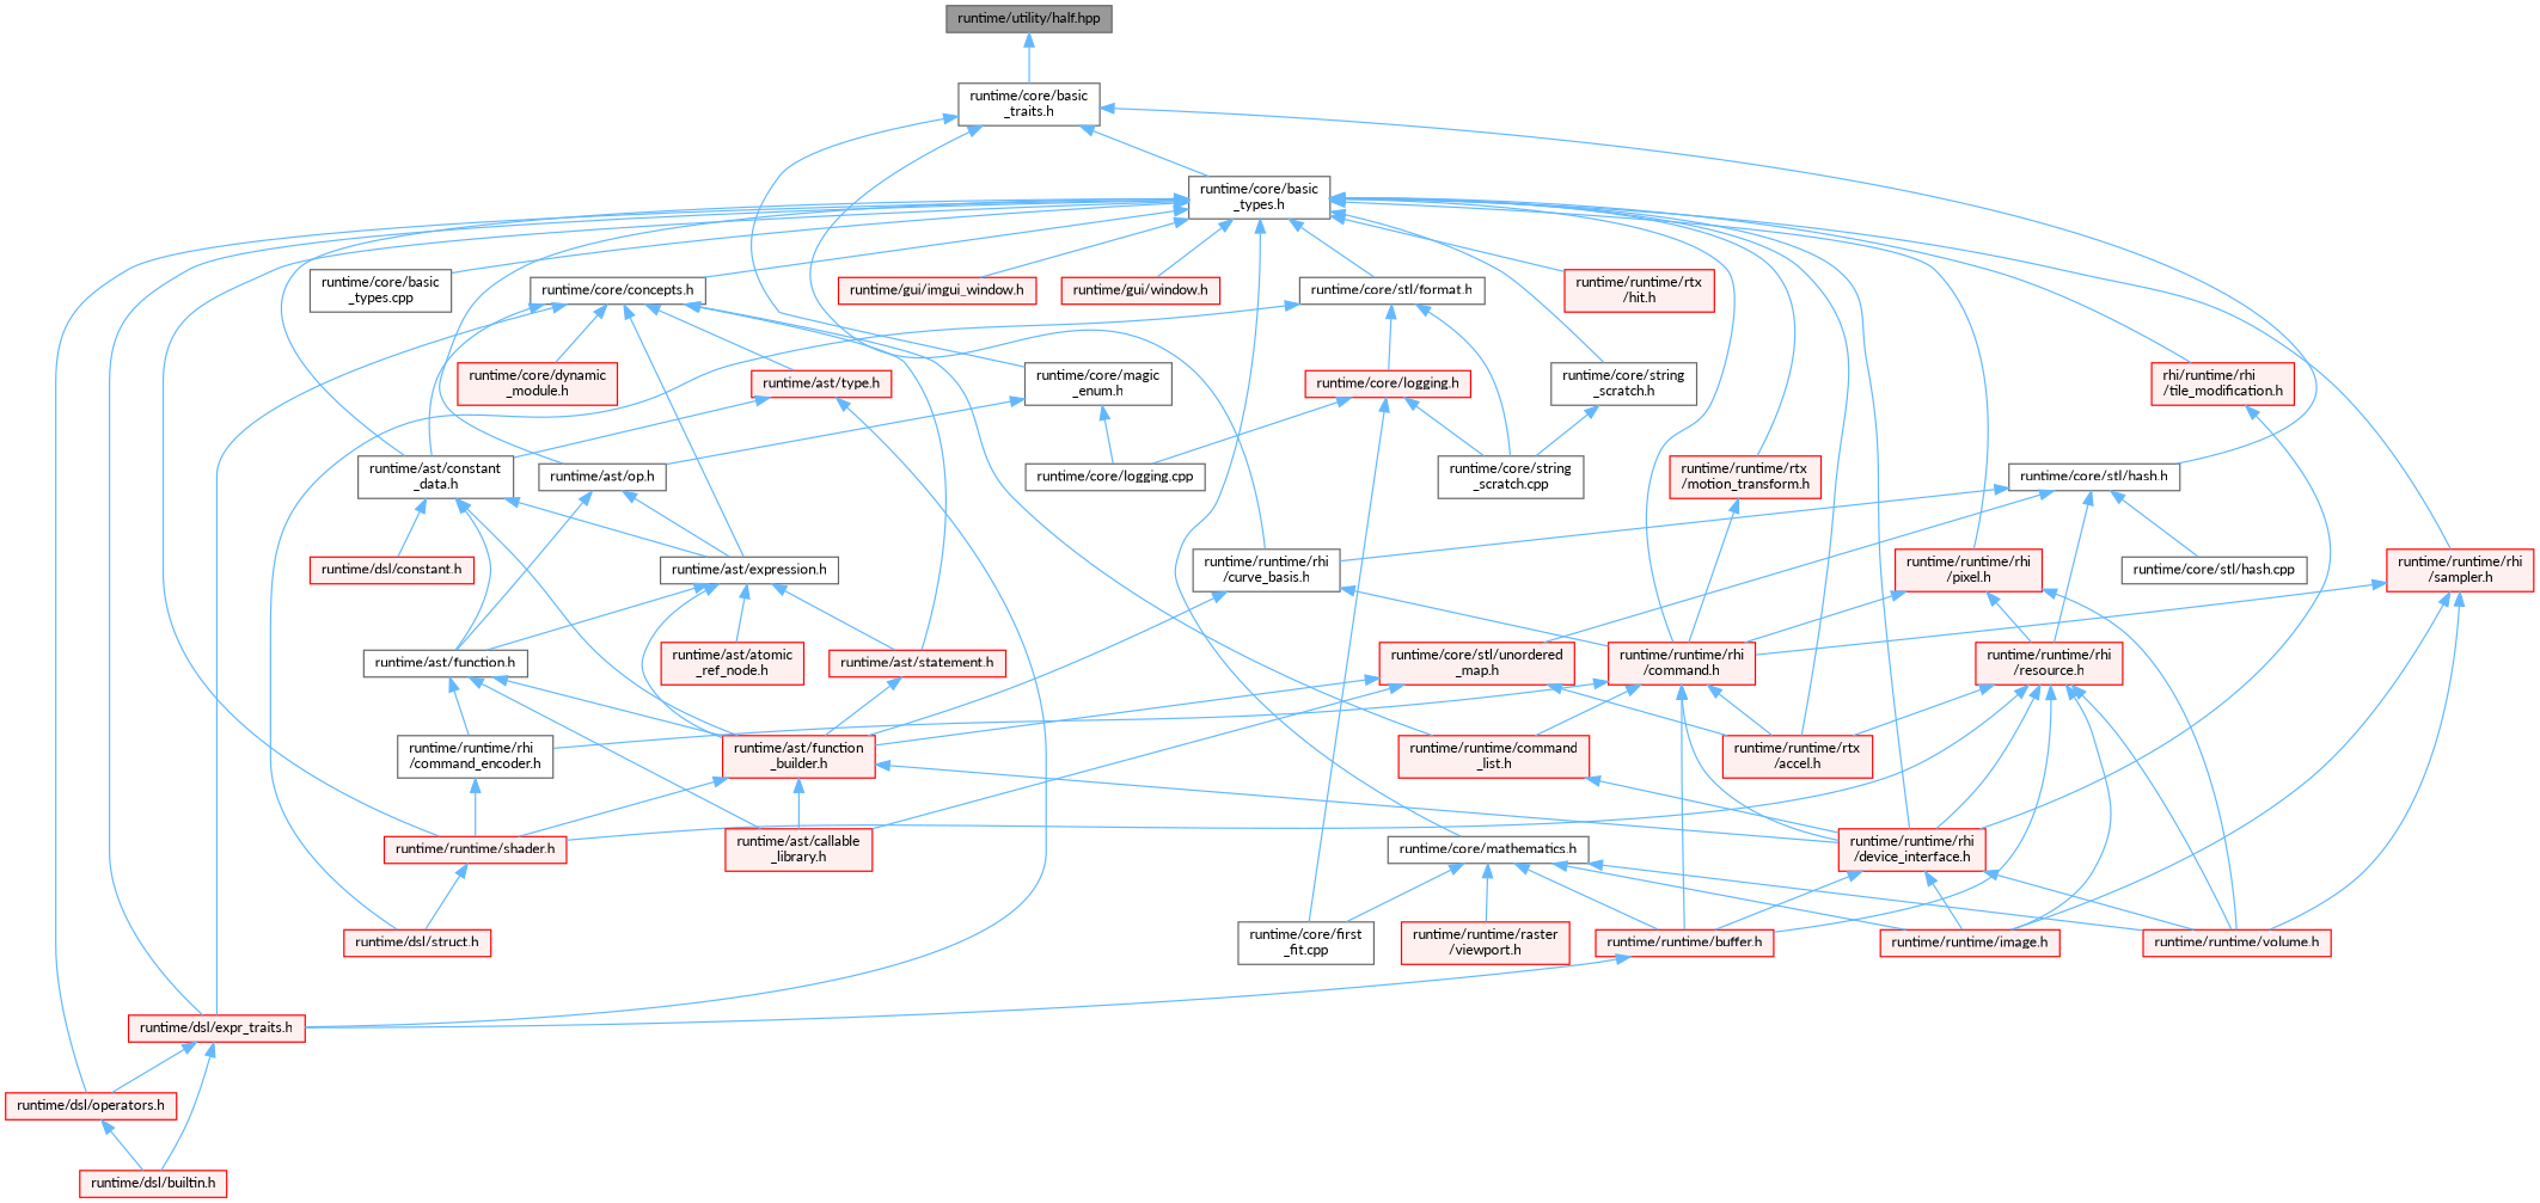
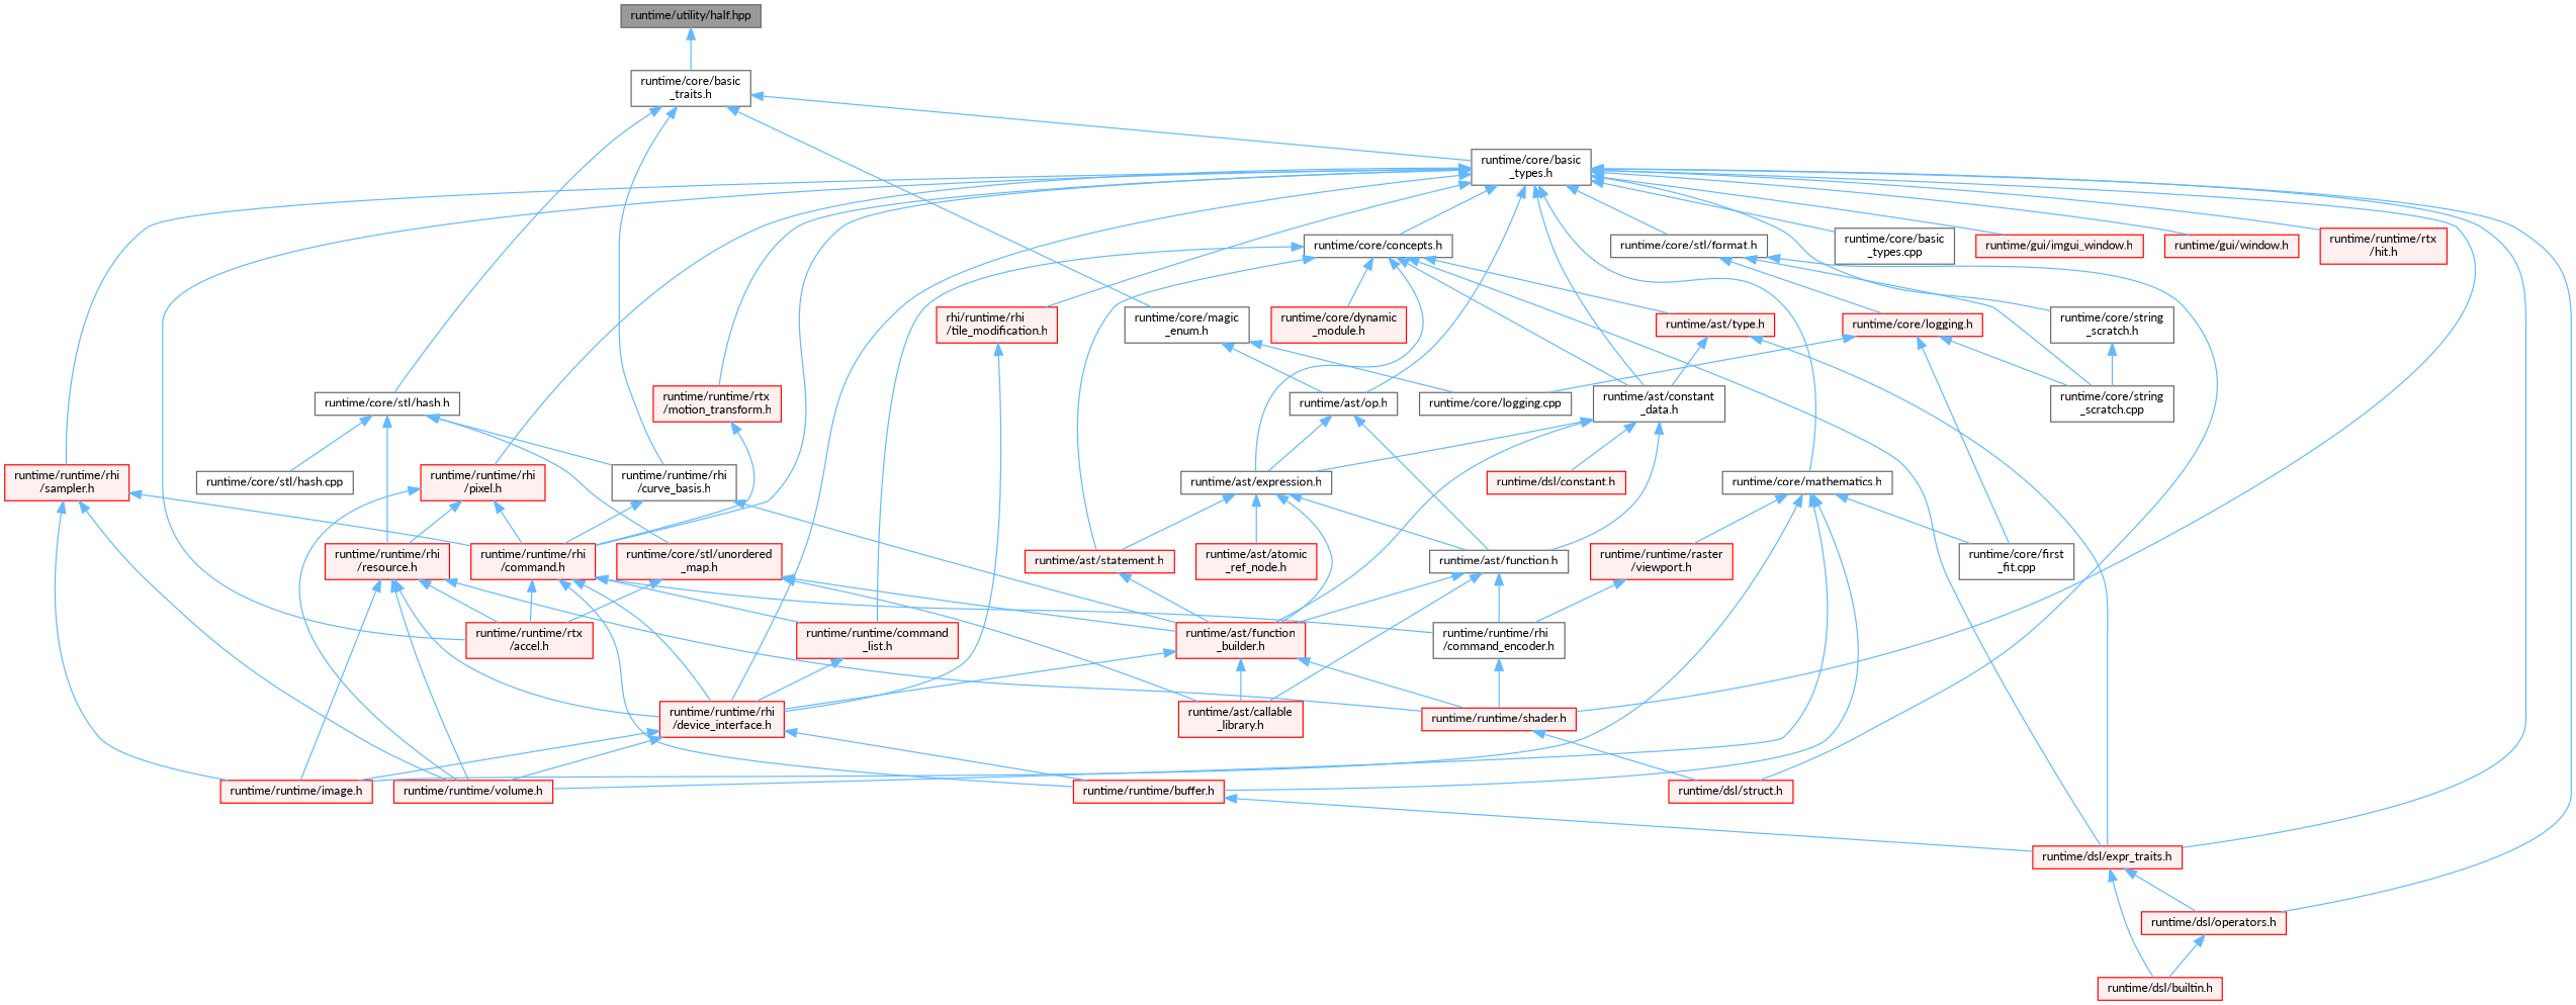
  digraph {
    fontname=Lato
    node [color=red fillcolor="#FFF0F0" fontname=Lato fontsize=10 shape=box style=filled]
    edge [color=steelblue1 dir=back fontname=Lato fontsize=10 labelfontname=Helvetica labelfontsize=10 style=solid]
    n1 [color=gray40 fillcolor=grey60 fontcolor=black height=0.2 label="runtime/utility/half.hpp" width=0.4]
    n2 [color=grey40 fillcolor=white height=0.2 label="runtime/core/basic\l_traits.h" width=0.4]
    n3 [color=grey40 fillcolor=white height=0.2 label="runtime/core/basic\l_types.h" width=0.4]
    n4 [color=grey40 fillcolor=white height=0.2 label="runtime/core/magic\l_enum.h" width=0.4]
    n5 [color=grey40 fillcolor=white height=0.2 label="runtime/core/stl/hash.h" width=0.4]
    n6 [color=grey40 fillcolor=white height=0.2 label="runtime/runtime/rhi\l/curve_basis.h" width=0.4]
    n7 [color=grey40 fillcolor=white height=0.2 label="runtime/ast/constant\l_data.h" width=0.4]
    n8 [height=0.2 label="runtime/runtime/shader.h" width=0.4]
    n9 [height=0.2 label="runtime/runtime/rhi\l/device_interface.h" width=0.4]
    n10 [height=0.2 label="runtime/dsl/expr_traits.h" width=0.4]
    n11 [height=0.2 label="runtime/dsl/operators.h" width=0.4]
    n12 [color=grey40 fillcolor=white height=0.2 label="runtime/ast/op.h" width=0.4]
    n13 [color=grey40 fillcolor=white height=0.2 label="runtime/core/basic\l_types.cpp" width=0.4]
    n14 [color=grey40 fillcolor=white height=0.2 label="runtime/core/concepts.h" width=0.4]
    n15 [color=grey40 fillcolor=white height=0.2 label="runtime/core/mathematics.h" width=0.4]
    n16 [color=grey40 fillcolor=white height=0.2 label="runtime/core/stl/format.h" width=0.4]
    n17 [color=grey40 fillcolor=white height=0.2 label="runtime/core/string\l_scratch.h" width=0.4]
    n18 [height=0.2 label="runtime/gui/imgui_window.h" width=0.4]
    n19 [height=0.2 label="runtime/gui/window.h" width=0.4]
    n20 [height=0.2 label="runtime/runtime/rhi\l/command.h" width=0.4]
    n21 [height=0.2 label="runtime/runtime/rtx\l/accel.h" width=0.4]
    n22 [height=0.2 label="runtime/runtime/rhi\l/pixel.h" width=0.4]
    n23 [height=0.2 label="runtime/runtime/rhi\l/sampler.h" width=0.4]
    n24 [height=0.2 label="rhi/runtime/rhi\l/tile_modification.h" width=0.4]
    n25 [height=0.2 label="runtime/runtime/rtx\l/hit.h" width=0.4]
    n26 [height=0.2 label="runtime/runtime/rtx\l/motion_transform.h" width=0.4]
    n27 [color=grey40 fillcolor=white height=0.2 label="runtime/core/logging.cpp" width=0.4]
    n28 [height=0.2 label="runtime/runtime/rhi\l/resource.h" width=0.4]
    n29 [color=grey40 fillcolor=white height=0.2 label="runtime/core/stl/hash.cpp" width=0.4]
    n30 [height=0.2 label="runtime/core/stl/unordered\l_map.h" width=0.4]
    n31 [height=0.2 label="runtime/ast/function\l_builder.h" width=0.4]
    n32 [color=grey40 fillcolor=white height=0.2 label="runtime/ast/expression.h" width=0.4]
    n33 [color=grey40 fillcolor=white height=0.2 label="runtime/ast/function.h" width=0.4]
    n34 [height=0.2 label="runtime/dsl/constant.h" width=0.4]
    n35 [height=0.2 label="runtime/ast/atomic\l_ref_node.h" width=0.4]
    n36 [height=0.2 label="runtime/ast/statement.h" width=0.4]
    n37 [height=0.2 label="runtime/ast/callable\l_library.h" width=0.4]
    n38 [color=grey40 fillcolor=white height=0.2 label="runtime/runtime/rhi\l/command_encoder.h" width=0.4]
    n39 [height=0.2 label="runtime/dsl/struct.h" width=0.4]
    n40 [height=0.2 label="runtime/runtime/buffer.h" width=0.4]
    n41 [height=0.2 label="runtime/runtime/image.h" width=0.4]
    n42 [height=0.2 label="runtime/runtime/volume.h" width=0.4]
    n43 [height=0.2 label="runtime/dsl/builtin.h" width=0.4]
    n44 [height=0.2 label="runtime/ast/type.h" width=0.4]
    n45 [height=0.2 label="runtime/core/dynamic\l_module.h" width=0.4]
    n46 [height=0.2 label="runtime/runtime/command\l_list.h" width=0.4]
    n47 [color=grey40 fillcolor=white height=0.2 label="runtime/core/first\l_fit.cpp" width=0.4]
    n48 [height=0.2 label="runtime/runtime/raster\l/viewport.h" width=0.4]
    n49 [height=0.2 label="runtime/core/logging.h" width=0.4]
    n50 [color=grey40 fillcolor=white height=0.2 label="runtime/core/string\l_scratch.cpp" width=0.4]
    n1 -> n2
    n2 -> n3
    n2 -> n4
    n2 -> n5
    n2 -> n6
    n3 -> n7
    n3 -> n8
    n3 -> n9
    n3 -> n10
    n3 -> n11
    n3 -> n12
    n3 -> n13
    n3 -> n14
    n3 -> n15
    n3 -> n16
    n3 -> n17
    n3 -> n18
    n3 -> n19
    n3 -> n20
    n3 -> n21
    n3 -> n22
    n3 -> n23
    n3 -> n24
    n3 -> n25
    n3 -> n26
    n4 -> n12
    n4 -> n27
    n5 -> n6
    n5 -> n28
    n5 -> n29
    n5 -> n30
    n6 -> n20
    n6 -> n31
    n7 -> n31
    n7 -> n32
    n7 -> n33
    n7 -> n34
    n8 -> n39
    n9 -> n40
    n9 -> n41
    n9 -> n42
    n10 -> n11
    n10 -> n43
    n11 -> n43
    n12 -> n32
    n12 -> n33
    n14 -> n7
    n14 -> n10
    n14 -> n32
    n14 -> n36
    n14 -> n44
    n14 -> n45
    n14 -> n46
    n15 -> n40
    n15 -> n41
    n15 -> n42
    n15 -> n47
    n15 -> n48
    n16 -> n39
    n16 -> n49
    n16 -> n50
    n17 -> n50
    n20 -> n9
    n20 -> n21
    n20 -> n38
    n20 -> n40
    n20 -> n46
    n22 -> n20
    n22 -> n28
    n22 -> n42
    n23 -> n20
    n23 -> n41
    n23 -> n42
    n24 -> n9
    n26 -> n20
    n28 -> n8
    n28 -> n9
    n28 -> n21
-   n28 -> n40
    n28 -> n41
    n28 -> n42
    n30 -> n21
    n30 -> n31
    n30 -> n37
    n31 -> n8
    n31 -> n9
    n31 -> n37
    n32 -> n31
    n32 -> n33
    n32 -> n35
    n32 -> n36
    n33 -> n31
    n33 -> n37
    n33 -> n38
    n36 -> n31
    n38 -> n8
    n40 -> n10
    n44 -> n7
    n44 -> n10
    n46 -> n9
+   n48 -> n38
    n49 -> n27
    n49 -> n47
    n49 -> n50
  }
